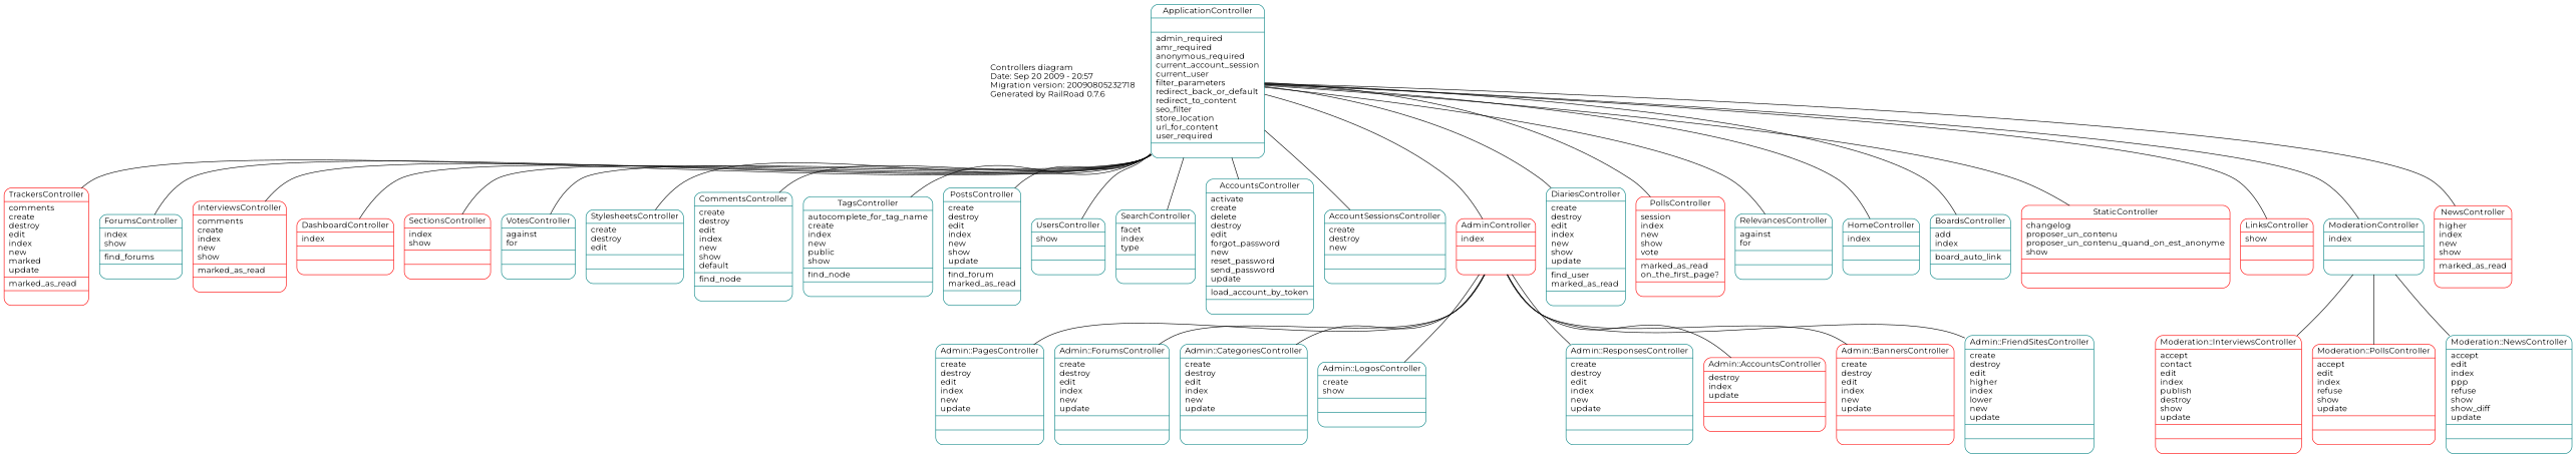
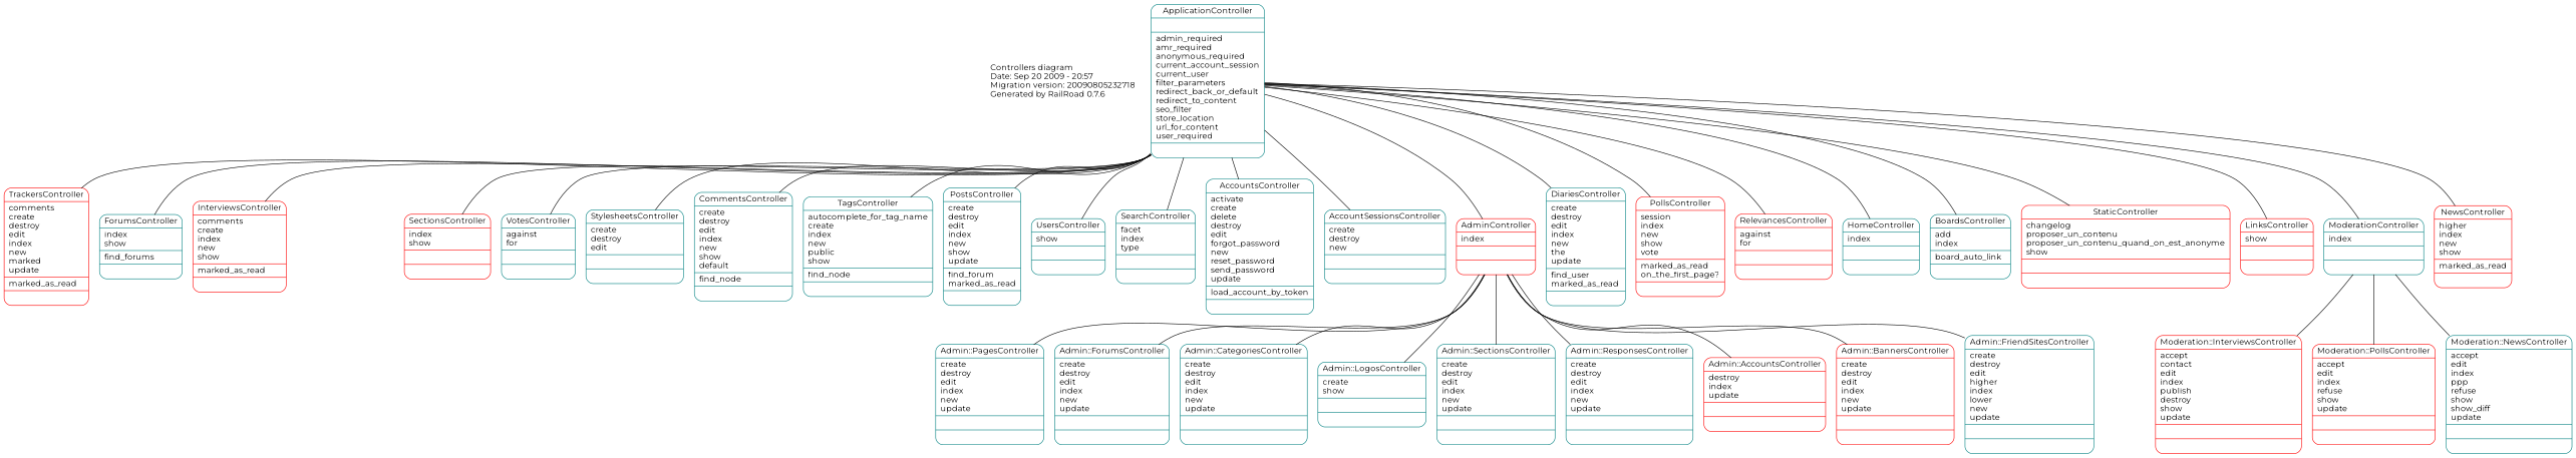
  digraph {
    fontname=Montserrat
    splines=true
    node [color=teal fontname=Montserrat shape=Mrecord]
    edge [arrowhead=none arrowtail=onormal fontname=Montserrat]
    n1 [color=red fontsize=14 label="Controllers diagram\lDate: Sep 20 2009 - 20:57\lMigration version: 20090805232718\lGenerated by RailRoad 0.7.6\l" shape=plaintext]
    n2 [color=red label="{TrackersController|comments\lcreate\ldestroy\ledit\lindex\lnew\lmarked\lupdate\l|marked_as_read\l|\l}"]
    n3 [label="{ForumsController|index\lshow\l|find_forums\l|\l}"]
    n4 [color=red label="{Moderation::InterviewsController|accept\lcontact\ledit\lindex\lpublish\ldestroy\lshow\lupdate\l|\l|\l}"]
    n5 [color=red label="{Moderation::PollsController|accept\ledit\lindex\lrefuse\lshow\lupdate\l|\l|\l}"]
    n6 [label="{Moderation::NewsController|accept\ledit\lindex\lppp\lrefuse\lshow\lshow_diff\lupdate\l|\l|\l}"]
    n7 [color=red label="{InterviewsController|comments\lcreate\lindex\lnew\lshow\l|marked_as_read\l|\l}"]
-   n8 [color=red label="{DashboardController|index\l|\l|\l}"]
    n9 [color=red label="{SectionsController|index\lshow\l|\l|\l}"]
    n10 [label="{VotesController|against\lfor\l|\l|\l}"]
    n11 [label="{StylesheetsController|create\ldestroy\ledit\l|\l|\l}"]
    n12 [label="{CommentsController|create\ldestroy\ledit\lindex\lnew\lshow\ldefault\l|find_node\l|\l}"]
    n13 [label="{TagsController|autocomplete_for_tag_name\lcreate\lindex\lnew\lpublic\lshow\l|find_node\l|\l}"]
    n14 [label="{ApplicationController|\l|admin_required\lamr_required\lanonymous_required\lcurrent_account_session\lcurrent_user\lfilter_parameters\lredirect_back_or_default\lredirect_to_content\lseo_filter\lstore_location\lurl_for_content\luser_required\l|\l}"]
    n15 [label="{PostsController|create\ldestroy\ledit\lindex\lnew\lshow\lupdate\l|find_forum\lmarked_as_read\l|\l}"]
    n16 [label="{UsersController|show\l|\l|\l}"]
    n17 [label="{SearchController|facet\lindex\ltype\l|\l|\l}"]
    n18 [label="{AccountsController|activate\lcreate\ldelete\ldestroy\ledit\lforgot_password\lnew\lreset_password\lsend_password\lupdate\l|load_account_by_token\l|\l}"]
    n19 [label="{AccountSessionsController|create\ldestroy\lnew\l|\l|\l}"]
    n20 [color=red label="{AdminController|index\l|\l|\l}"]
-   n21 [label="{DiariesController|create\ldestroy\ledit\lindex\lnew\lshow\lupdate\l|find_user\lmarked_as_read\l|\l}"]
+   n21 [label="{DiariesController|create\ldestroy\ledit\lindex\lnew\lthe\lupdate\l|find_user\lmarked_as_read\l|\l}"]
    n22 [color=red label="{PollsController|session\lindex\lnew\lshow\lvote\l|marked_as_read\lon_the_first_page?\l|\l}"]
-   n23 [label="{RelevancesController|against\lfor\l|\l|\l}"]
+   n23 [color=red label="{RelevancesController|against\lfor\l|\l|\l}"]
    n24 [label="{HomeController|index\l|\l|\l}"]
    n25 [label="{BoardsController|add\lindex\l|board_auto_link\l|\l}"]
    n26 [color=red label="{StaticController|changelog\lproposer_un_contenu\lproposer_un_contenu_quand_on_est_anonyme\lshow\l|\l|\l}"]
    n27 [color=red label="{LinksController|show\l|\l|\l}"]
    n28 [label="{ModerationController|index\l|\l|\l}"]
    n29 [color=red label="{NewsController|higher\lindex\lnew\lshow\l|marked_as_read\l|\l}"]
    n30 [label="{Admin::PagesController|create\ldestroy\ledit\lindex\lnew\lupdate\l|\l|\l}"]
    n31 [label="{Admin::ForumsController|create\ldestroy\ledit\lindex\lnew\lupdate\l|\l|\l}"]
    n32 [label="{Admin::CategoriesController|create\ldestroy\ledit\lindex\lnew\lupdate\l|\l|\l}"]
    n33 [label="{Admin::LogosController|create\lshow\l|\l|\l}"]
+   n34 [label="{Admin::SectionsController|create\ldestroy\ledit\lindex\lnew\lupdate\l|\l|\l}"]
    n35 [label="{Admin::ResponsesController|create\ldestroy\ledit\lindex\lnew\lupdate\l|\l|\l}"]
    n36 [color=red label="{Admin::AccountsController|destroy\lindex\lupdate\l|\l|\l}"]
    n37 [color=red label="{Admin::BannersController|create\ldestroy\ledit\lindex\lnew\lupdate\l|\l|\l}"]
    n38 [label="{Admin::FriendSitesController|create\ldestroy\ledit\lhigher\lindex\llower\lnew\lupdate\l|\l|\l}"]
    n14 -> n2
    n14 -> n3
    n14 -> n7
-   n14 -> n8
    n14 -> n9
    n14 -> n10
    n14 -> n11
    n14 -> n12
    n14 -> n13
    n14 -> n15
    n14 -> n16
    n14 -> n17
    n14 -> n18
    n14 -> n19
    n14 -> n20
    n14 -> n21
    n14 -> n22
    n14 -> n23
    n14 -> n24
    n14 -> n25
    n14 -> n26
    n14 -> n27
    n14 -> n28
    n14 -> n29
    n20 -> n30
    n20 -> n31
    n20 -> n32
    n20 -> n33
+   n20 -> n34
    n20 -> n35
    n20 -> n36
    n20 -> n37
    n20 -> n38
    n28 -> n4
    n28 -> n5
    n28 -> n6
  }
